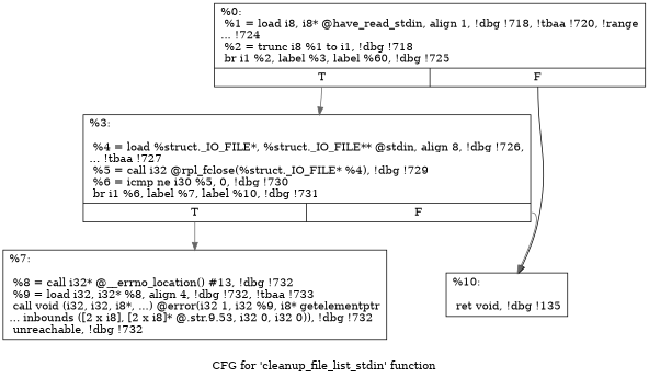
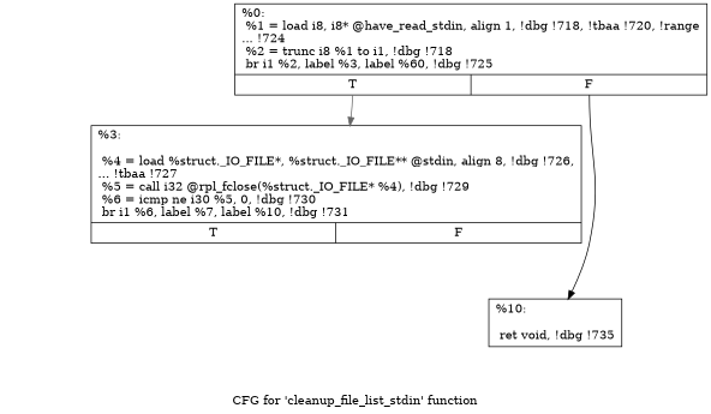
  digraph {
    label="CFG for 'cleanup_file_list_stdin' function"
    node [shape=record]
    edge [color=gray40 tailport=s0]
    n1 [label="{%0:\l  %1 = load i8, i8* @have_read_stdin, align 1, !dbg !718, !tbaa !720, !range\l... !724\l  %2 = trunc i8 %1 to i1, !dbg !718\l  br i1 %2, label %3, label %60, !dbg !725\l|{<s0>T|<s1>F}}"]
    n2 [label="{%3:\l\l  %4 = load %struct._IO_FILE*, %struct._IO_FILE** @stdin, align 8, !dbg !726,\l... !tbaa !727\l  %5 = call i32 @rpl_fclose(%struct._IO_FILE* %4), !dbg !729\l  %6 = icmp ne i30 %5, 0, !dbg !730\l  br i1 %6, label %7, label %10, !dbg !731\l|{<s0>T|<s1>F}}"]
-   n3 [label="{%10:\l\l  ret void, !dbg !135\l}"]
-   n4 [label="{%7:\l\l  %8 = call i32* @__errno_location() #13, !dbg !732\l  %9 = load i32, i32* %8, align 4, !dbg !732, !tbaa !733\l  call void (i32, i32, i8*, ...) @error(i32 1, i32 %9, i8* getelementptr\l... inbounds ([2 x i8], [2 x i8]* @.str.9.53, i32 0, i32 0)), !dbg !732\l  unreachable, !dbg !732\l}"]
+   n3 [label="{%10:\l\l  ret void, !dbg !735\l}"]
    n1 -> n2
    n1 -> n3 [color=black tailport=s1]
-   n2 -> n3 [tailport=s1]
-   n2 -> n4
  }
